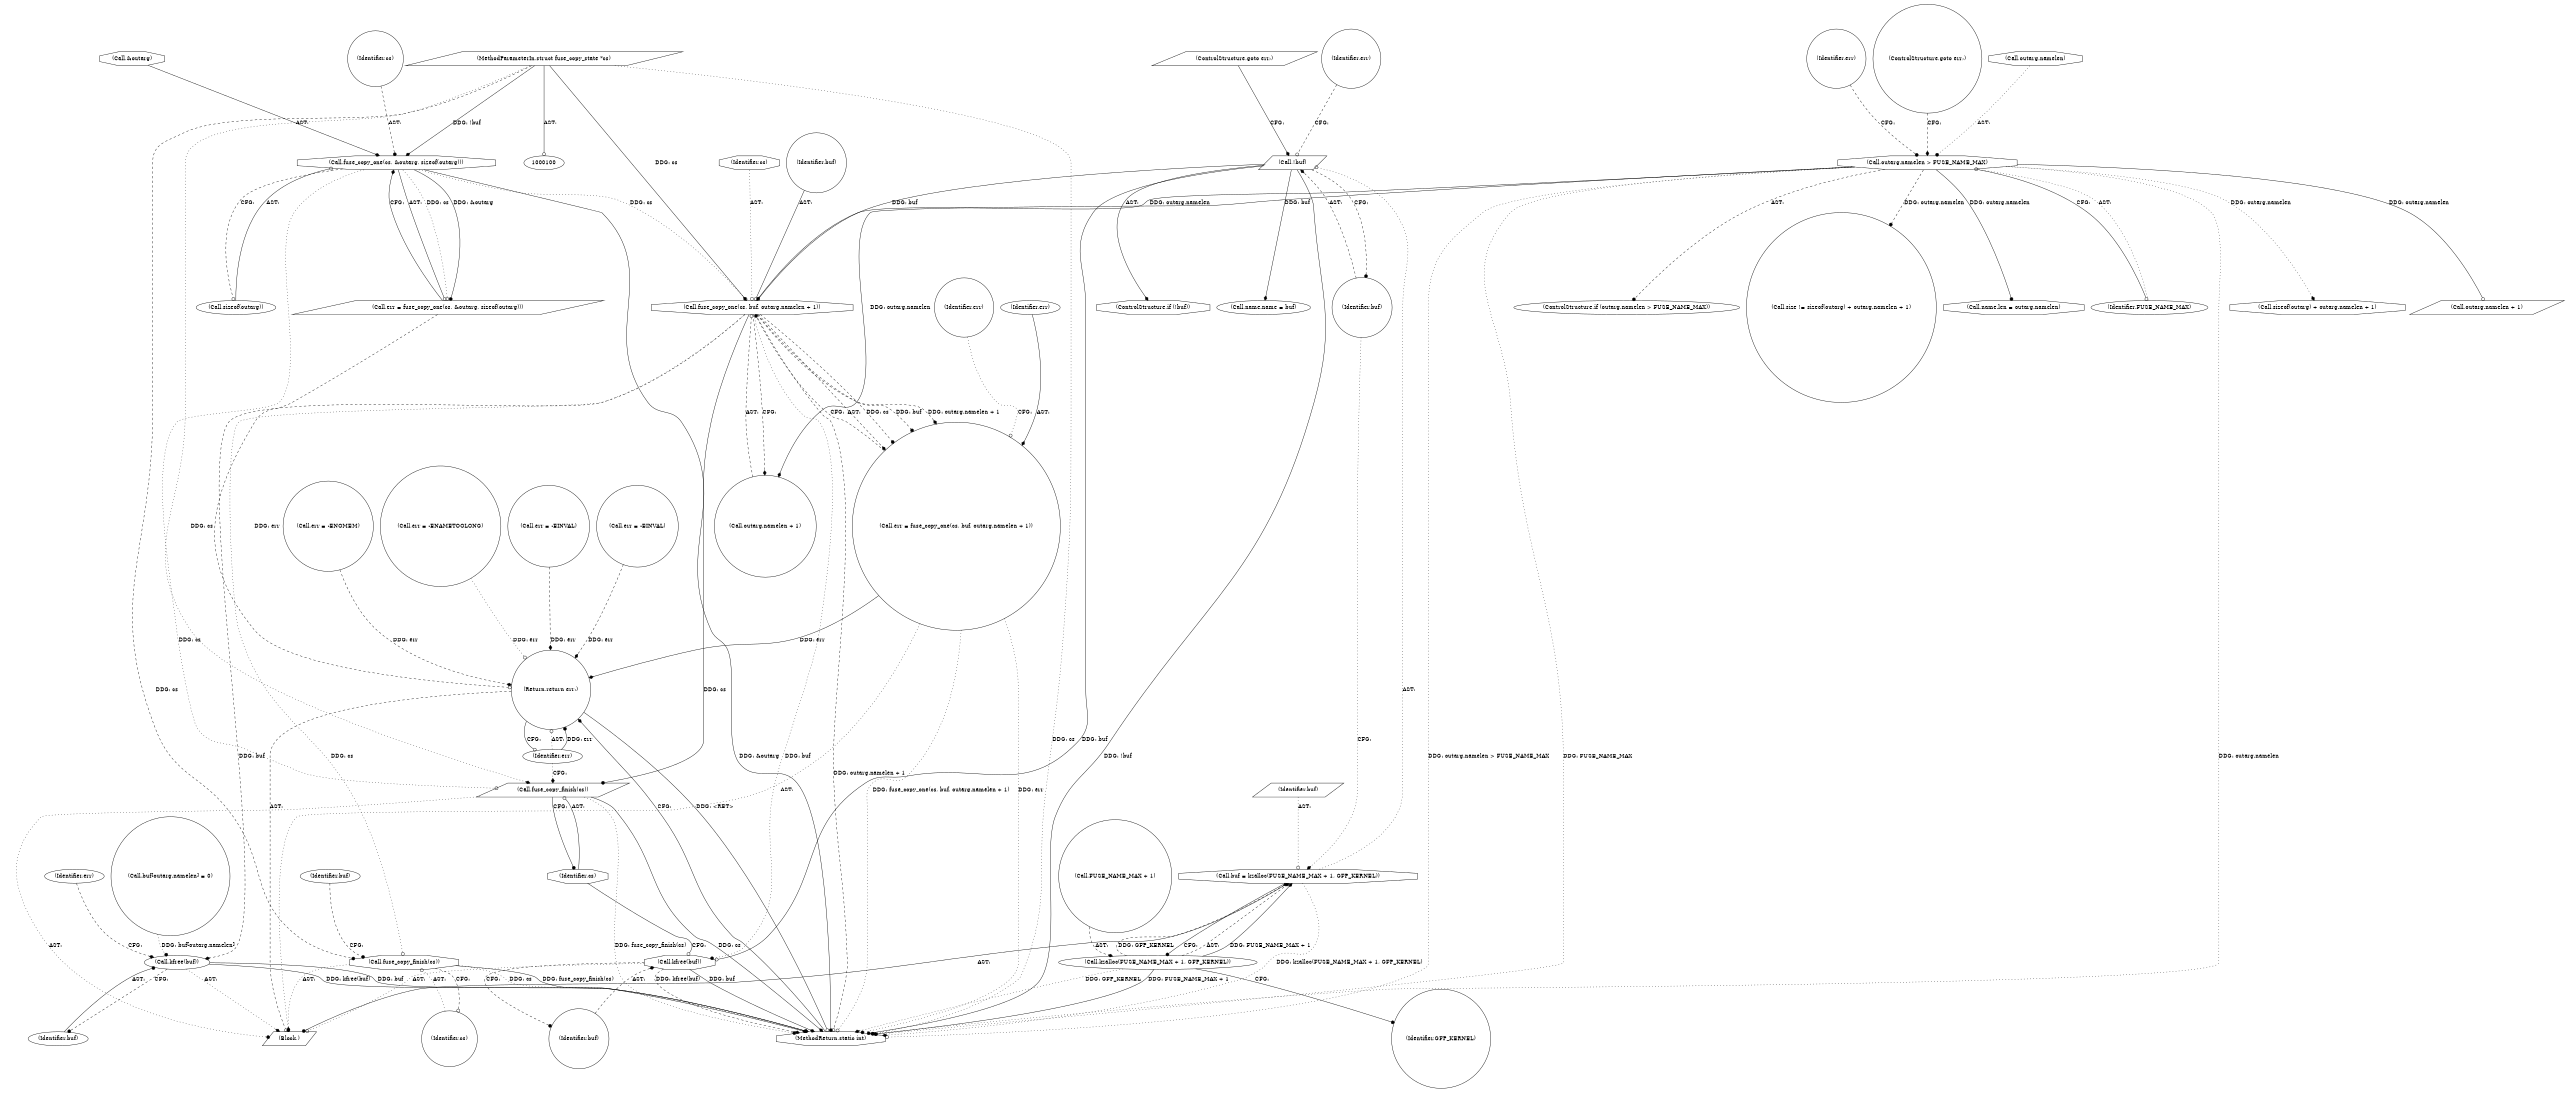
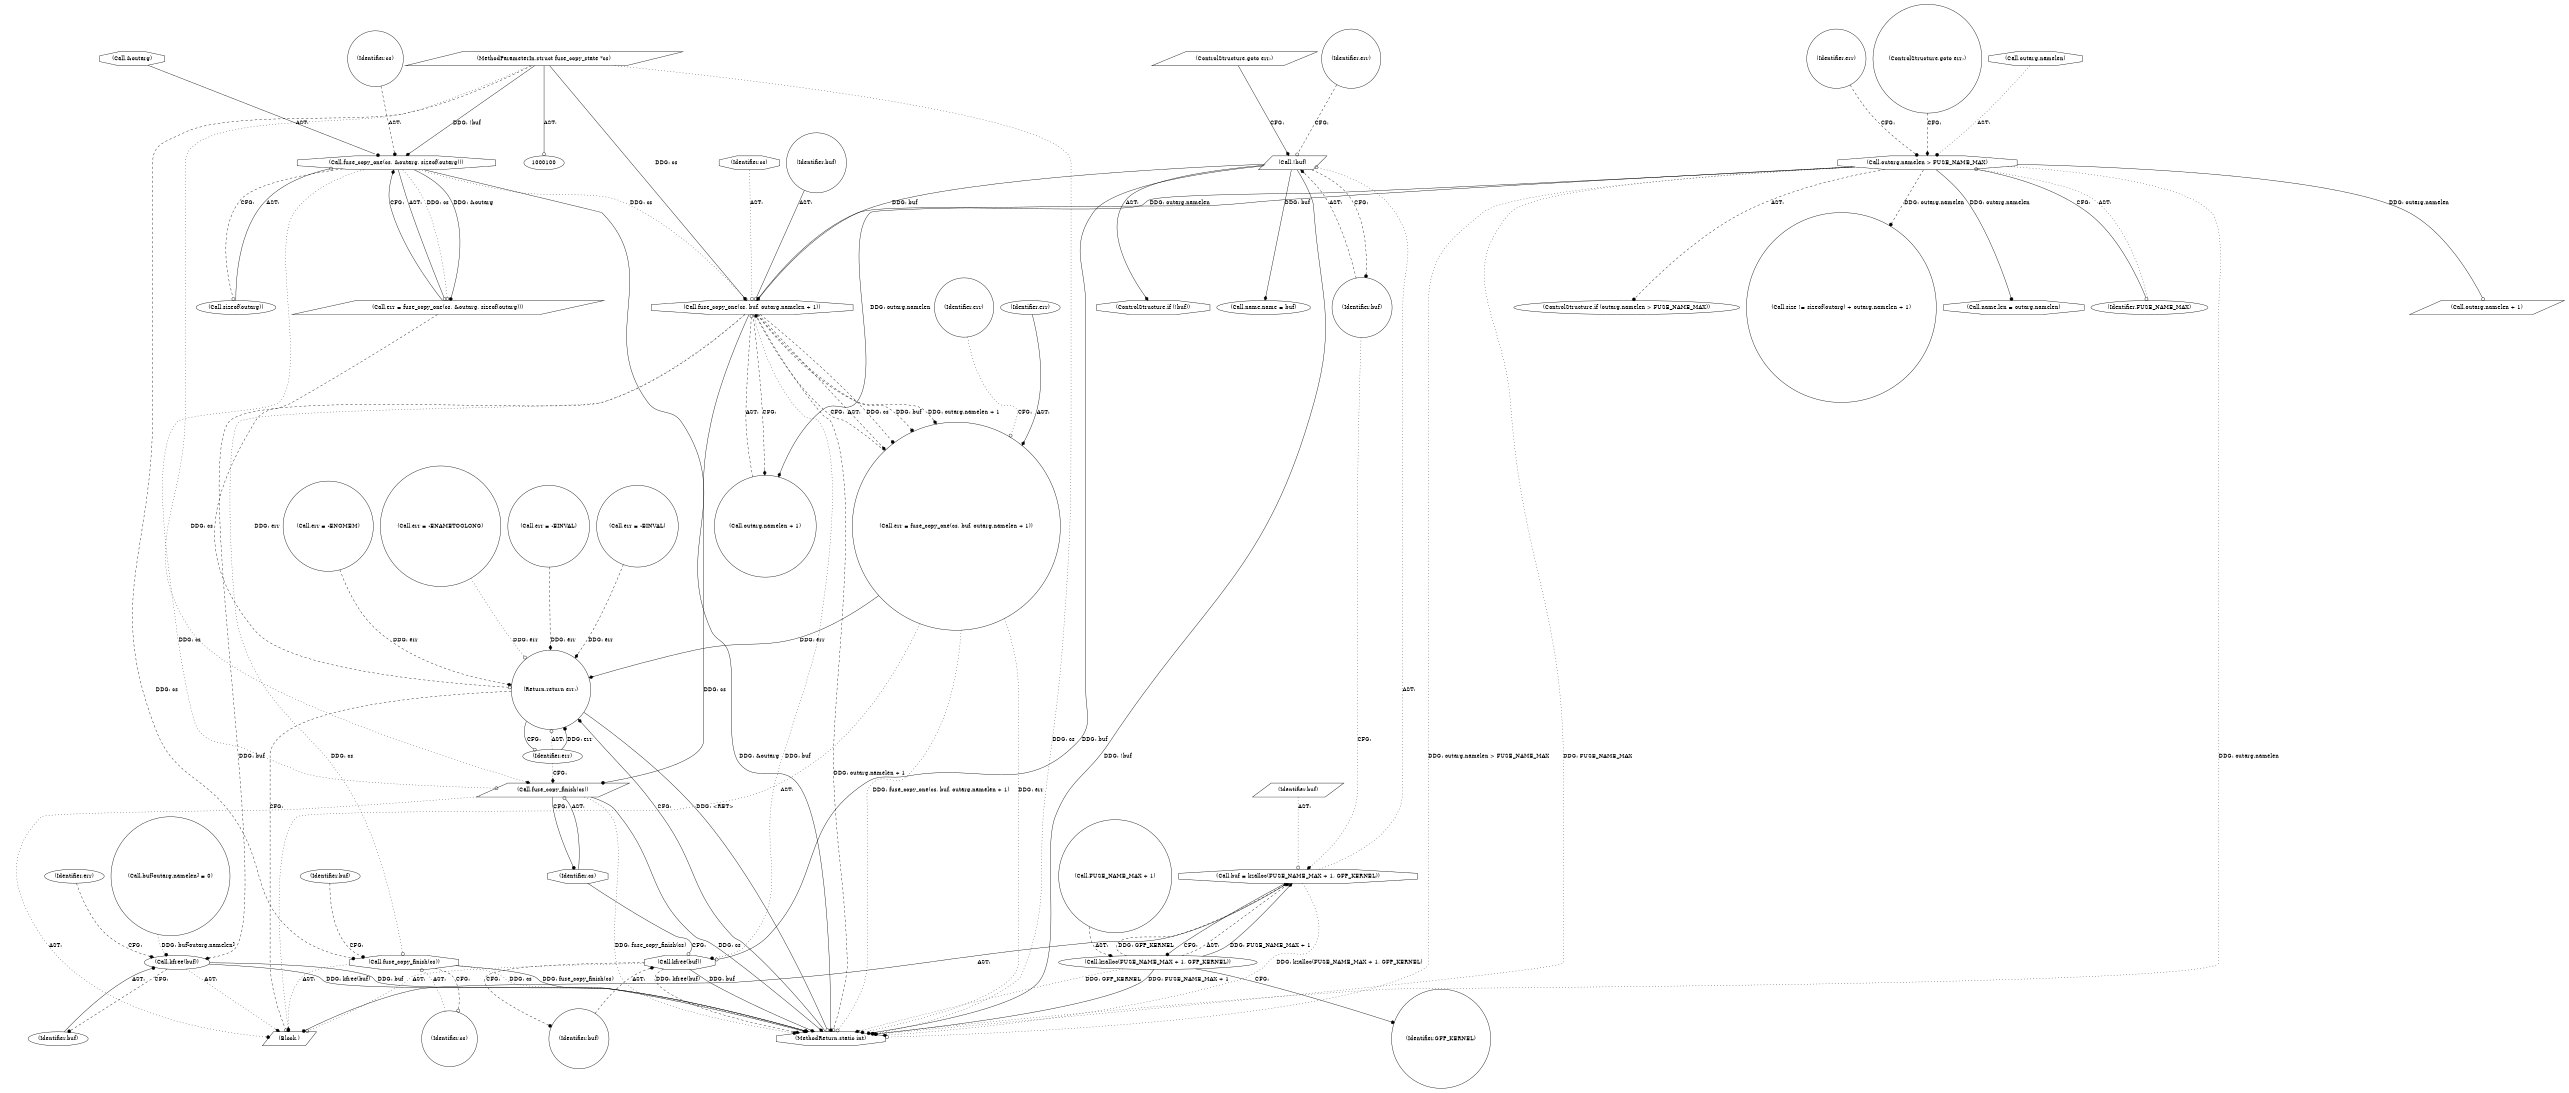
  digraph {
    node [shape=circle]
    edge [arrowhead=diamond style=solid]
    n1 [label="(Call,fuse_copy_one(cs, buf, outarg.namelen + 1))" shape=octagon]
    n2 [label="(Call,err = fuse_copy_one(cs, buf, outarg.namelen + 1))"]
    n3 [label="(Call,fuse_copy_finish(cs))" shape=octagon]
    n4 [label="(Call,kfree(buf))" shape=ellipse]
    n5 [label="(Call,kfree(buf))" shape=octagon]
    n6 [label="(Call,fuse_copy_finish(cs))" shape=parallelogram]
    n7 [label="(Call,outarg.namelen + 1)"]
    n8 [label="(MethodReturn,static int)" shape=octagon]
    n9 [label="(Block,)" shape=parallelogram]
    n10 [label="(Return,return err;)"]
    n11 [label="(Identifier,cs)"]
    n12 [label="(Identifier,buf)" shape=ellipse]
    n13 [label="(Identifier,buf)"]
    n14 [label="(Identifier,cs)" shape=octagon]
    n15 [label="(Call,fuse_copy_one(cs, &outarg, sizeof(outarg)))" shape=octagon]
    n16 [label="(Call,err = fuse_copy_one(cs, &outarg, sizeof(outarg)))" shape=parallelogram]
    n17 [label="(Call,sizeof(outarg))" shape=ellipse]
    n18 [label="(MethodParameterIn,struct fuse_copy_state *cs)" shape=parallelogram]
    1000100 [shape=ellipse]
    n20 [label="(Call,!buf)" shape=parallelogram]
    n21 [label="(ControlStructure,if (!buf))" shape=octagon]
    n22 [label="(Call,name.name = buf)" shape=ellipse]
    n23 [label="(Identifier,buf)"]
    n24 [label="(Call,buf = kzalloc(FUSE_NAME_MAX + 1, GFP_KERNEL))" shape=octagon]
    n25 [label="(Call,kzalloc(FUSE_NAME_MAX + 1, GFP_KERNEL))" shape=ellipse]
    n26 [label="(Identifier,GFP_KERNEL)"]
    n27 [label="(Call,outarg.namelen > FUSE_NAME_MAX)" shape=octagon]
-   n28 [label="(Call,sizeof(outarg) + outarg.namelen + 1)" shape=octagon]
    n29 [label="(Call,outarg.namelen + 1)" shape=parallelogram]
    n30 [label="(ControlStructure,if (outarg.namelen > FUSE_NAME_MAX))" shape=ellipse]
    n31 [label="(Call,size != sizeof(outarg) + outarg.namelen + 1)"]
    n32 [label="(Call,name.len = outarg.namelen)" shape=octagon]
    n33 [label="(Identifier,FUSE_NAME_MAX)" shape=ellipse]
    n34 [label="(Identifier,err)" shape=ellipse]
    n35 [label="(Identifier,err)" shape=ellipse]
    n36 [label="(Call,FUSE_NAME_MAX + 1)"]
    n37 [label="(Identifier,err)"]
    n38 [label="(Call,&outarg)" shape=octagon]
    n39 [label="(Call,err = -ENAMETOOLONG)"]
    n40 [label="(Call,buf[outarg.namelen] = 0)"]
    n41 [label="(Call,outarg.namelen)" shape=octagon]
    n42 [label="(Identifier,buf)" shape=parallelogram]
    n43 [label="(Identifier,err)"]
    n44 [label="(Call,err = -EINVAL)"]
    n45 [label="(ControlStructure,goto err;)" shape=parallelogram]
    n46 [label="(Identifier,cs)"]
    n47 [label="(Call,err = -EINVAL)"]
    n48 [label="(Identifier,cs)" shape=octagon]
    n49 [label="(Identifier,err)"]
    n50 [label="(Call,err = -ENOMEM)"]
    n51 [label="(Identifier,err)" shape=ellipse]
    n52 [label="(Identifier,buf)" shape=ellipse]
    n53 [label="(ControlStructure,goto err;)"]
    n54 [label="(Identifier,buf)"]
    n1 -> n2 [label="AST: " style=dashed]
    n1 -> n2 [arrowhead=dot label="DDG: cs" style=dashed]
    n1 -> n2 [arrowhead=dot label="DDG: buf" style=dashed]
    n1 -> n2 [label="DDG: outarg.namelen + 1" style=dashed]
    n1 -> n3 [arrowhead=odot label="DDG: cs" style=dotted]
    n1 -> n4 [label="DDG: buf" style=dashed]
    n1 -> n5 [arrowhead=dot label="DDG: buf" style=dotted]
    n1 -> n6 [arrowhead=dot label="DDG: cs"]
    n1 -> n7 [label="CFG: " style=dashed]
    n1 -> n8 [arrowhead=odot label="DDG: outarg.namelen + 1" style=dashed]
    n2 -> n1 [arrowhead=dot label="CFG: " style=dashed]
    n2 -> n8 [arrowhead=dot label="DDG: err" style=dotted]
    n2 -> n8 [arrowhead=odot label="DDG: fuse_copy_one(cs, buf, outarg.namelen + 1)" style=dotted]
    n2 -> n9 [arrowhead=dot label="AST: " style=dotted]
    n2 -> n10 [label="DDG: err"]
    n3 -> n8 [label="DDG: fuse_copy_finish(cs)"]
    n3 -> n8 [label="DDG: cs" style=dotted]
    n3 -> n9 [label="AST: " style=dotted]
    n3 -> n11 [arrowhead=odot label="CFG: " style=dashed]
    n4 -> n8 [label="DDG: kfree(buf)"]
    n4 -> n8 [label="DDG: buf"]
    n4 -> n9 [label="AST: " style=dotted]
    n4 -> n12 [arrowhead=dot label="CFG: " style=dashed]
    n5 -> n8 [label="DDG: kfree(buf)" style=dashed]
    n5 -> n8 [label="DDG: buf"]
    n5 -> n9 [arrowhead=odot label="AST: " style=dotted]
    n5 -> n13 [arrowhead=dot label="CFG: " style=dashed]
    n6 -> n8 [arrowhead=dot label="DDG: fuse_copy_finish(cs)" style=dotted]
    n6 -> n8 [label="DDG: cs"]
    n6 -> n9 [arrowhead=dot label="AST: " style=dotted]
    n6 -> n14 [arrowhead=dot label="CFG: "]
    n7 -> n1 [arrowhead=odot label="AST: " style=dashed]
    n8 -> n10 [label="CFG: "]
    n10 -> n8 [arrowhead=odot label="DDG: <RET>"]
-   n10 -> n9 [arrowhead=odot label="AST: " style=dashed]
+   n10 -> n9 [arrowhead=odot label="CFG: " style=dashed]
    n10 -> n34 [arrowhead=odot label="CFG: "]
    n11 -> n3 [arrowhead=odot label="AST: " style=dotted]
    n12 -> n4 [arrowhead=dot label="AST: "]
    n13 -> n5 [label="AST: " style=dashed]
    n14 -> n5 [arrowhead=odot label="CFG: "]
    n14 -> n6 [arrowhead=odot label="AST: "]
    n15 -> n1 [label="DDG: cs" style=dotted]
    n15 -> n6 [arrowhead=odot label="DDG: cs" style=dotted]
    n15 -> n8 [arrowhead=dot label="DDG: &outarg"]
    n15 -> n16 [arrowhead=odot label="AST: "]
    n15 -> n16 [arrowhead=odot label="DDG: cs" style=dotted]
    n15 -> n16 [arrowhead=dot label="DDG: &outarg"]
    n15 -> n17 [arrowhead=odot label="CFG: " style=dashed]
    n16 -> n10 [arrowhead=odot label="DDG: err" style=dashed]
    n16 -> n15 [label="CFG: "]
    n17 -> n15 [arrowhead=odot label="AST: "]
    n18 -> n1 [arrowhead=odot label="DDG: cs"]
    n18 -> n3 [arrowhead=dot label="DDG: cs" style=dashed]
    n18 -> n6 [label="DDG: cs" style=dotted]
    n18 -> n8 [label="DDG: cs" style=dotted]
    n18 -> n15 [label="DDG: !buf"]
    n18 -> 1000100 [arrowhead=odot label="AST: "]
    n20 -> n1 [arrowhead=odot label="DDG: buf"]
    n20 -> n5 [arrowhead=odot label="DDG: buf"]
    n20 -> n8 [arrowhead=dot label="DDG: !buf"]
    n20 -> n21 [label="AST: "]
    n20 -> n22 [label="DDG: buf"]
    n20 -> n23 [arrowhead=dot label="CFG: " style=dashed]
    n23 -> n20 [label="AST: " style=dashed]
    n23 -> n24 [label="CFG: " style=dotted]
    n24 -> n8 [label="DDG: kzalloc(FUSE_NAME_MAX + 1, GFP_KERNEL)" style=dotted]
    n24 -> n9 [arrowhead=dot label="AST: "]
    n24 -> n20 [arrowhead=odot label="AST: " style=dotted]
    n24 -> n25 [arrowhead=dot label="CFG: "]
    n25 -> n8 [label="DDG: GFP_KERNEL" style=dotted]
    n25 -> n8 [label="DDG: FUSE_NAME_MAX + 1"]
    n25 -> n24 [label="AST: " style=dashed]
    n25 -> n24 [label="DDG: FUSE_NAME_MAX + 1"]
    n25 -> n24 [label="DDG: GFP_KERNEL" style=dashed]
    n25 -> n26 [arrowhead=dot label="CFG: "]
    n27 -> n1 [label="DDG: outarg.namelen"]
    n27 -> n7 [label="DDG: outarg.namelen"]
    n27 -> n8 [arrowhead=dot label="DDG: FUSE_NAME_MAX" style=dotted]
    n27 -> n8 [arrowhead=dot label="DDG: outarg.namelen" style=dotted]
    n27 -> n8 [arrowhead=odot label="DDG: outarg.namelen > FUSE_NAME_MAX" style=dotted]
-   n27 -> n28 [label="DDG: outarg.namelen" style=dotted]
    n27 -> n29 [arrowhead=odot label="DDG: outarg.namelen"]
    n27 -> n30 [arrowhead=dot label="AST: " style=dashed]
    n27 -> n31 [arrowhead=dot label="DDG: outarg.namelen" style=dashed]
    n27 -> n32 [arrowhead=dot label="DDG: outarg.namelen"]
    n27 -> n33 [arrowhead=odot label="CFG: "]
    n33 -> n27 [arrowhead=odot label="AST: " style=dotted]
    n34 -> n6 [label="CFG: " style=dotted]
    n34 -> n10 [arrowhead=odot label="AST: " style=dotted]
    n34 -> n10 [arrowhead=dot label="DDG: err"]
    n35 -> n4 [label="CFG: " style=dashed]
    n36 -> n25 [label="AST: " style=dashed]
    n37 -> n20 [arrowhead=odot label="CFG: " style=dashed]
-   n38 -> n15 [label="AST: "]
+   n38 -> n15 [arrowhead=dot label="AST: "]
    n39 -> n10 [arrowhead=odot label="DDG: err" style=dotted]
    n40 -> n4 [arrowhead=dot label="DDG: buf[outarg.namelen]" style=dotted]
    n41 -> n27 [arrowhead=dot label="AST: " style=dotted]
    n42 -> n24 [arrowhead=odot label="AST: " style=dotted]
    n43 -> n27 [arrowhead=dot label="CFG: " style=dashed]
    n44 -> n10 [label="DDG: err" style=dashed]
    n45 -> n20 [label="CFG: "]
    n46 -> n15 [arrowhead=dot label="AST: " style=dashed]
    n47 -> n10 [label="DDG: err" style=dashed]
    n48 -> n1 [arrowhead=odot label="AST: " style=dotted]
    n49 -> n2 [arrowhead=odot label="CFG: " style=dotted]
    n50 -> n10 [label="DDG: err" style=dashed]
    n51 -> n2 [label="AST: "]
    n52 -> n3 [arrowhead=dot label="CFG: " style=dashed]
    n53 -> n27 [label="CFG: " style=dashed]
    n54 -> n1 [arrowhead=odot label="AST: "]
  }
